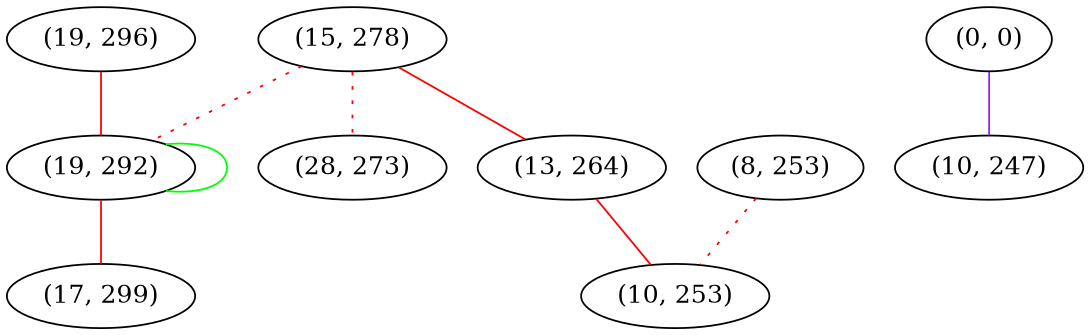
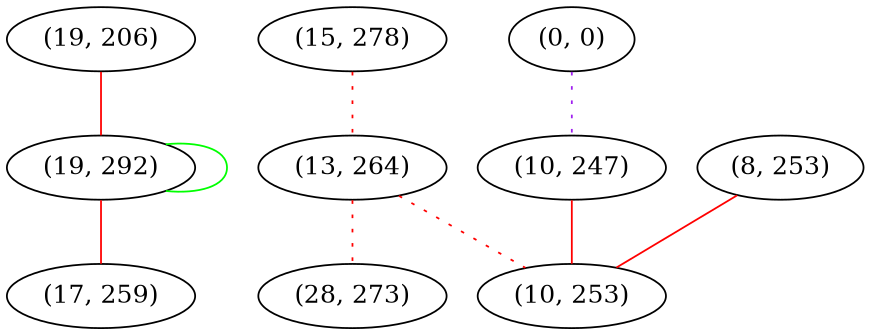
  graph {
    edge [color=red style=solid weight=1]
-   "(19, 296)"
+   "(19, 296)" [label="(19, 206)"]
    "(19, 292)"
-   "(17, 299)"
+   "(17, 299)" [label="(17, 259)"]
    "(15, 278)"
    "(28, 273)"
    "(13, 264)"
    "(10, 253)"
    "(0, 0)"
    "(10, 247)"
    "(8, 253)"
    "(19, 296)" -- "(19, 292)"
    "(19, 292)" -- "(19, 292)" [color=green weight=2]
    "(19, 292)" -- "(17, 299)"
-   "(15, 278)" -- "(19, 292)" [style=dotted]
-   "(15, 278)" -- "(28, 273)" [style=dotted]
-   "(15, 278)" -- "(13, 264)"
-   "(13, 264)" -- "(10, 253)"
-   "(0, 0)" -- "(10, 247)" [color=purple weight=4]
-   "(8, 253)" -- "(10, 253)" [style=dotted]
+   "(13, 264)" -- "(28, 273)" [style=dotted]
+   "(15, 278)" -- "(13, 264)" [style=dotted]
+   "(13, 264)" -- "(10, 253)" [style=dotted]
+   "(0, 0)" -- "(10, 247)" [color=purple style=dotted weight=4]
+   "(10, 247)" -- "(10, 253)"
+   "(8, 253)" -- "(10, 253)"
  }
